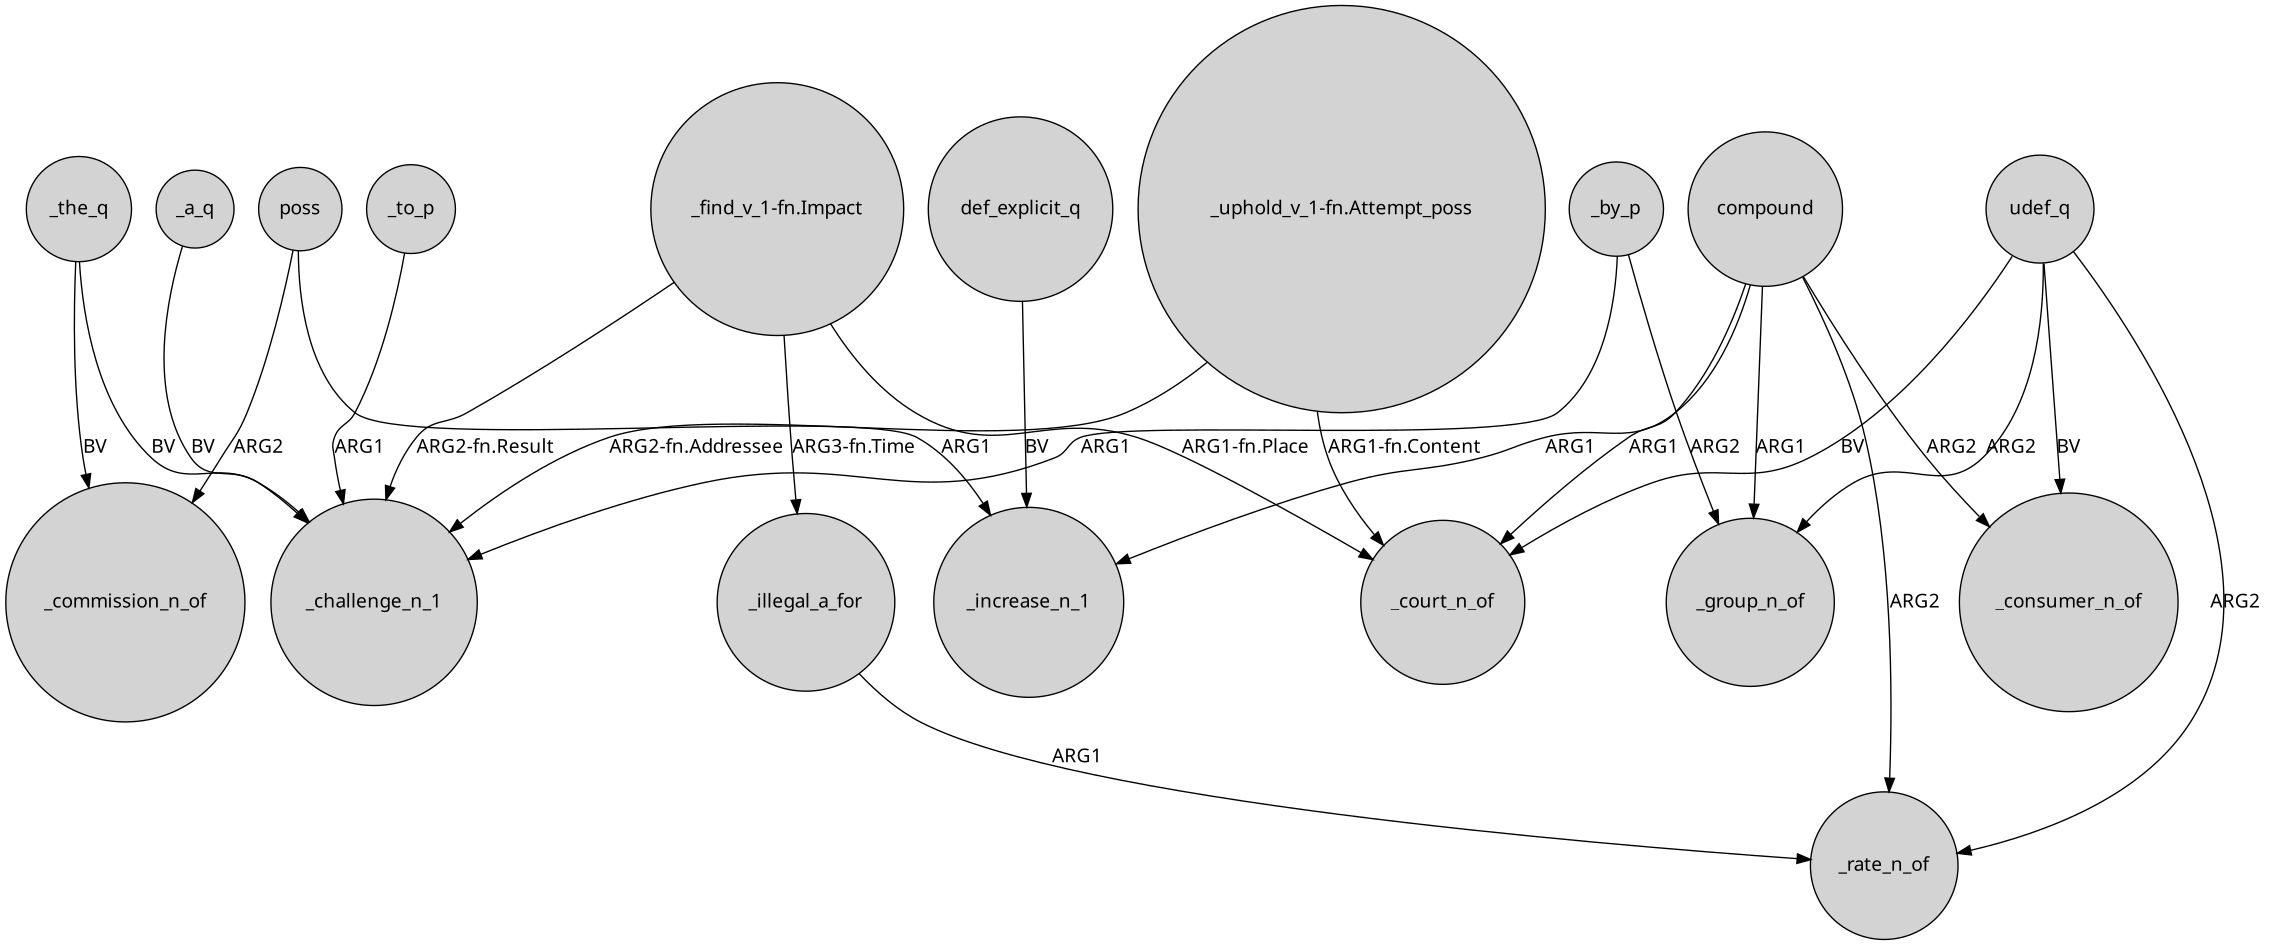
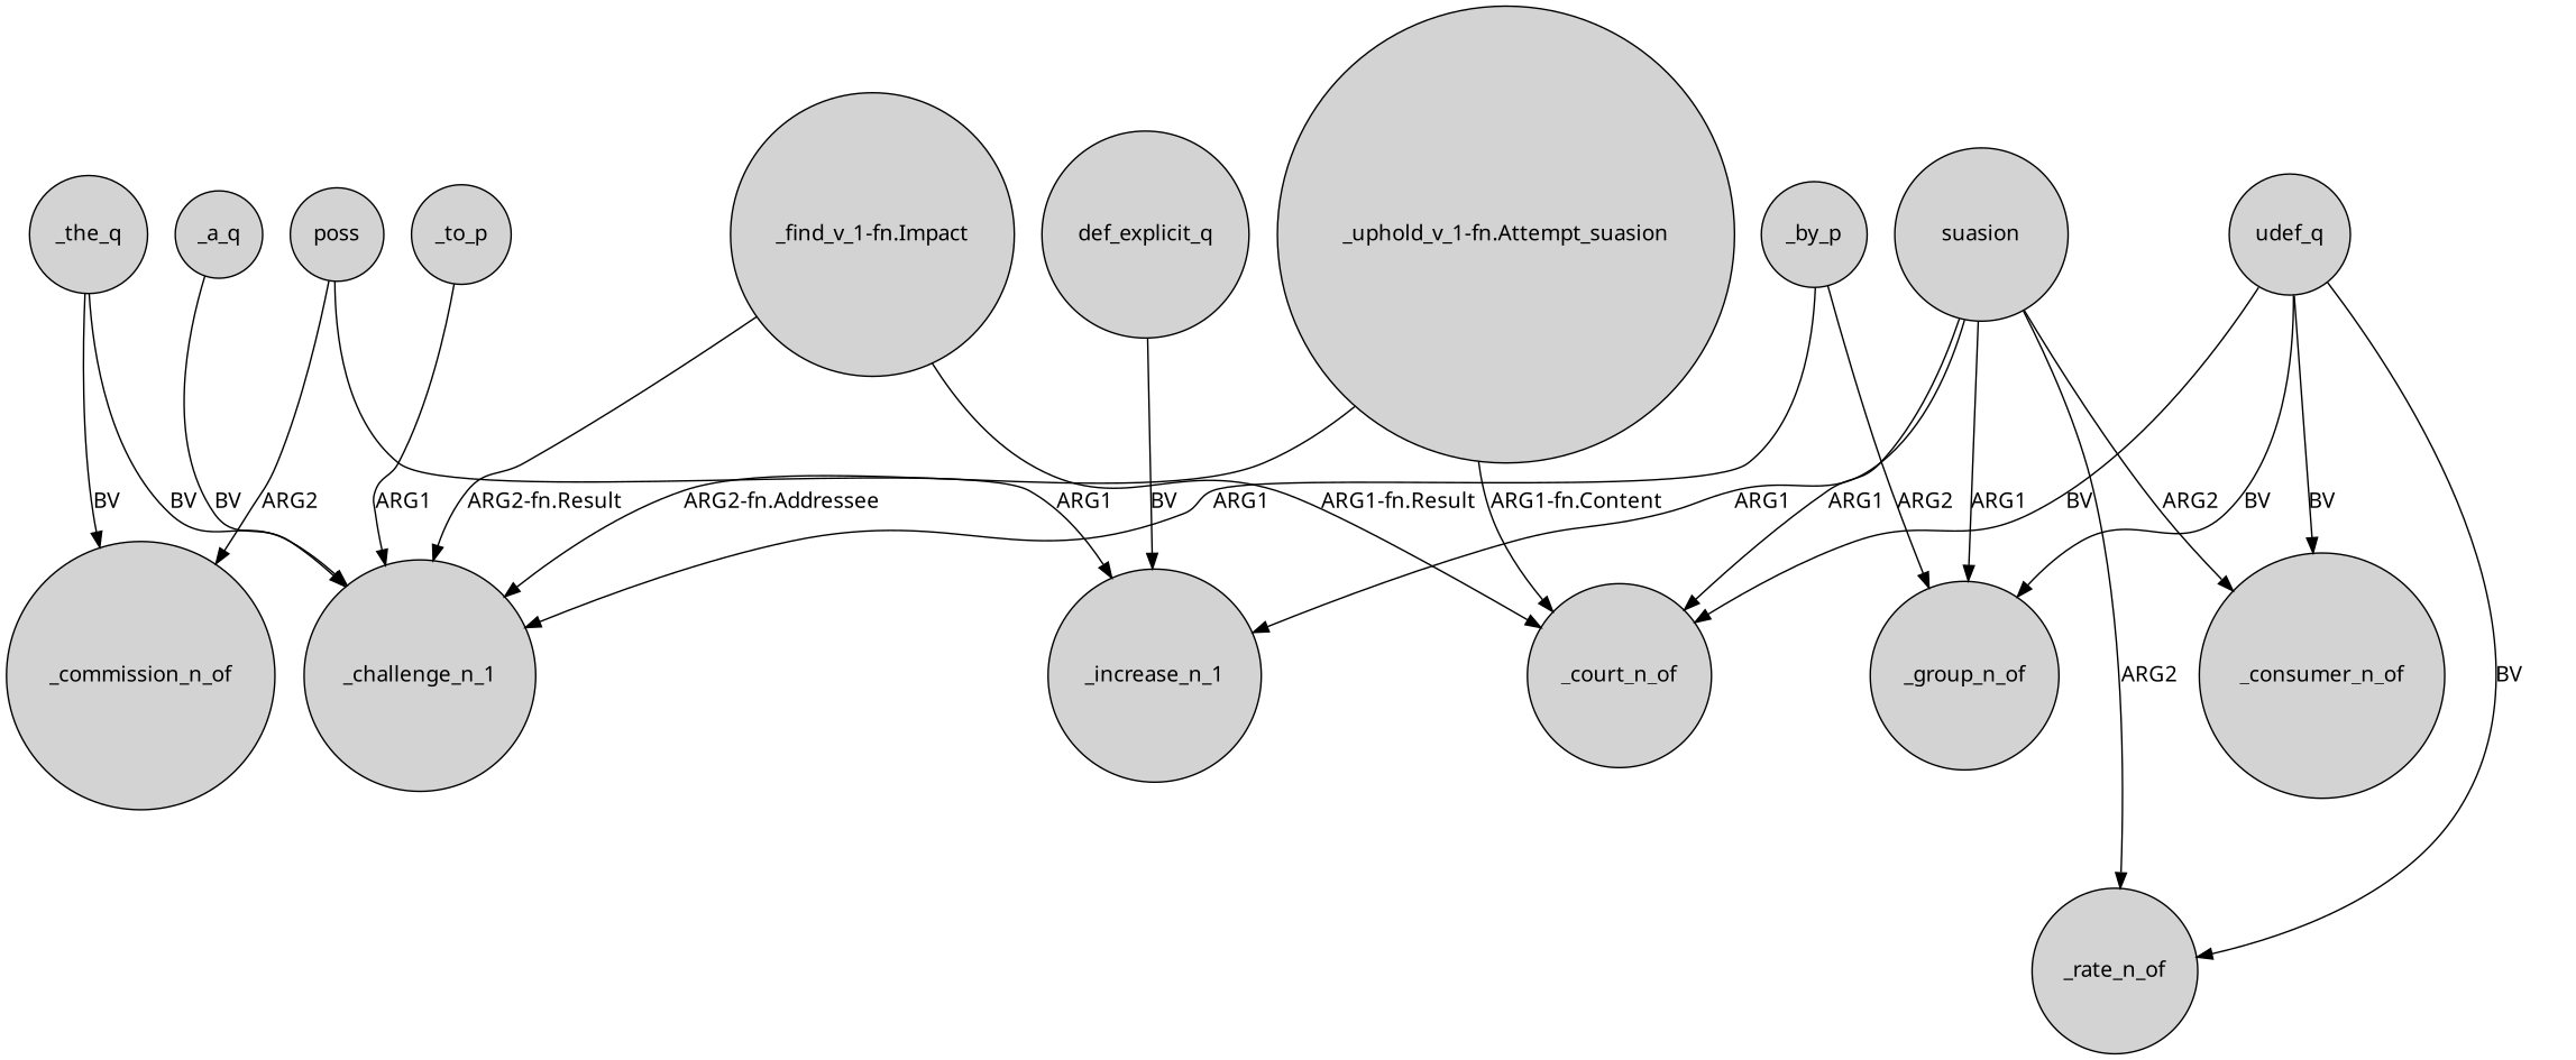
  digraph {
    fontname="Noto Sans"
    node [fontname="Noto Sans" shape=circle style=filled]
    edge [fontname="Noto Sans"]
    poss
    _commission_n_of
    _increase_n_1
    _to_p
    _challenge_n_1
-   compound
+   compound [label=suasion]
    _consumer_n_of
    _group_n_of
    _court_n_of
    _rate_n_of
    _by_p
    udef_q
    _a_q
    "_find_v_1-fn.Impact"
-   _illegal_a_for
    _the_q
-   "_uphold_v_1-fn.Attempt_suasion" [label="_uphold_v_1-fn.Attempt_poss"]
+   "_uphold_v_1-fn.Attempt_suasion"
    def_explicit_q
    poss -> _commission_n_of [label=ARG2]
    poss -> _increase_n_1 [label=ARG1]
    _to_p -> _challenge_n_1 [label=ARG1]
    compound -> _increase_n_1 [label=ARG1]
    compound -> _consumer_n_of [label=ARG2]
    compound -> _group_n_of [label=ARG1]
    compound -> _court_n_of [label=ARG1]
    compound -> _rate_n_of [label=ARG2]
    _by_p -> _challenge_n_1 [label=ARG1]
    _by_p -> _group_n_of [label=ARG2]
    udef_q -> _consumer_n_of [label=BV]
-   udef_q -> _group_n_of [label=ARG2]
+   udef_q -> _group_n_of [label=BV]
    udef_q -> _court_n_of [label=BV]
-   udef_q -> _rate_n_of [label=ARG2]
+   udef_q -> _rate_n_of [label=BV]
    _a_q -> _challenge_n_1 [label=BV]
    "_find_v_1-fn.Impact" -> _challenge_n_1 [label="ARG2-fn.Result"]
-   "_find_v_1-fn.Impact" -> _court_n_of [label="ARG1-fn.Place"]
-   "_find_v_1-fn.Impact" -> _illegal_a_for [label="ARG3-fn.Time"]
-   _illegal_a_for -> _rate_n_of [label=ARG1]
+   "_find_v_1-fn.Impact" -> _court_n_of [label="ARG1-fn.Result"]
    _the_q -> _commission_n_of [label=BV]
    _the_q -> _challenge_n_1 [label=BV]
    "_uphold_v_1-fn.Attempt_suasion" -> _challenge_n_1 [label="ARG2-fn.Addressee"]
    "_uphold_v_1-fn.Attempt_suasion" -> _court_n_of [label="ARG1-fn.Content"]
    def_explicit_q -> _increase_n_1 [label=BV]
  }
